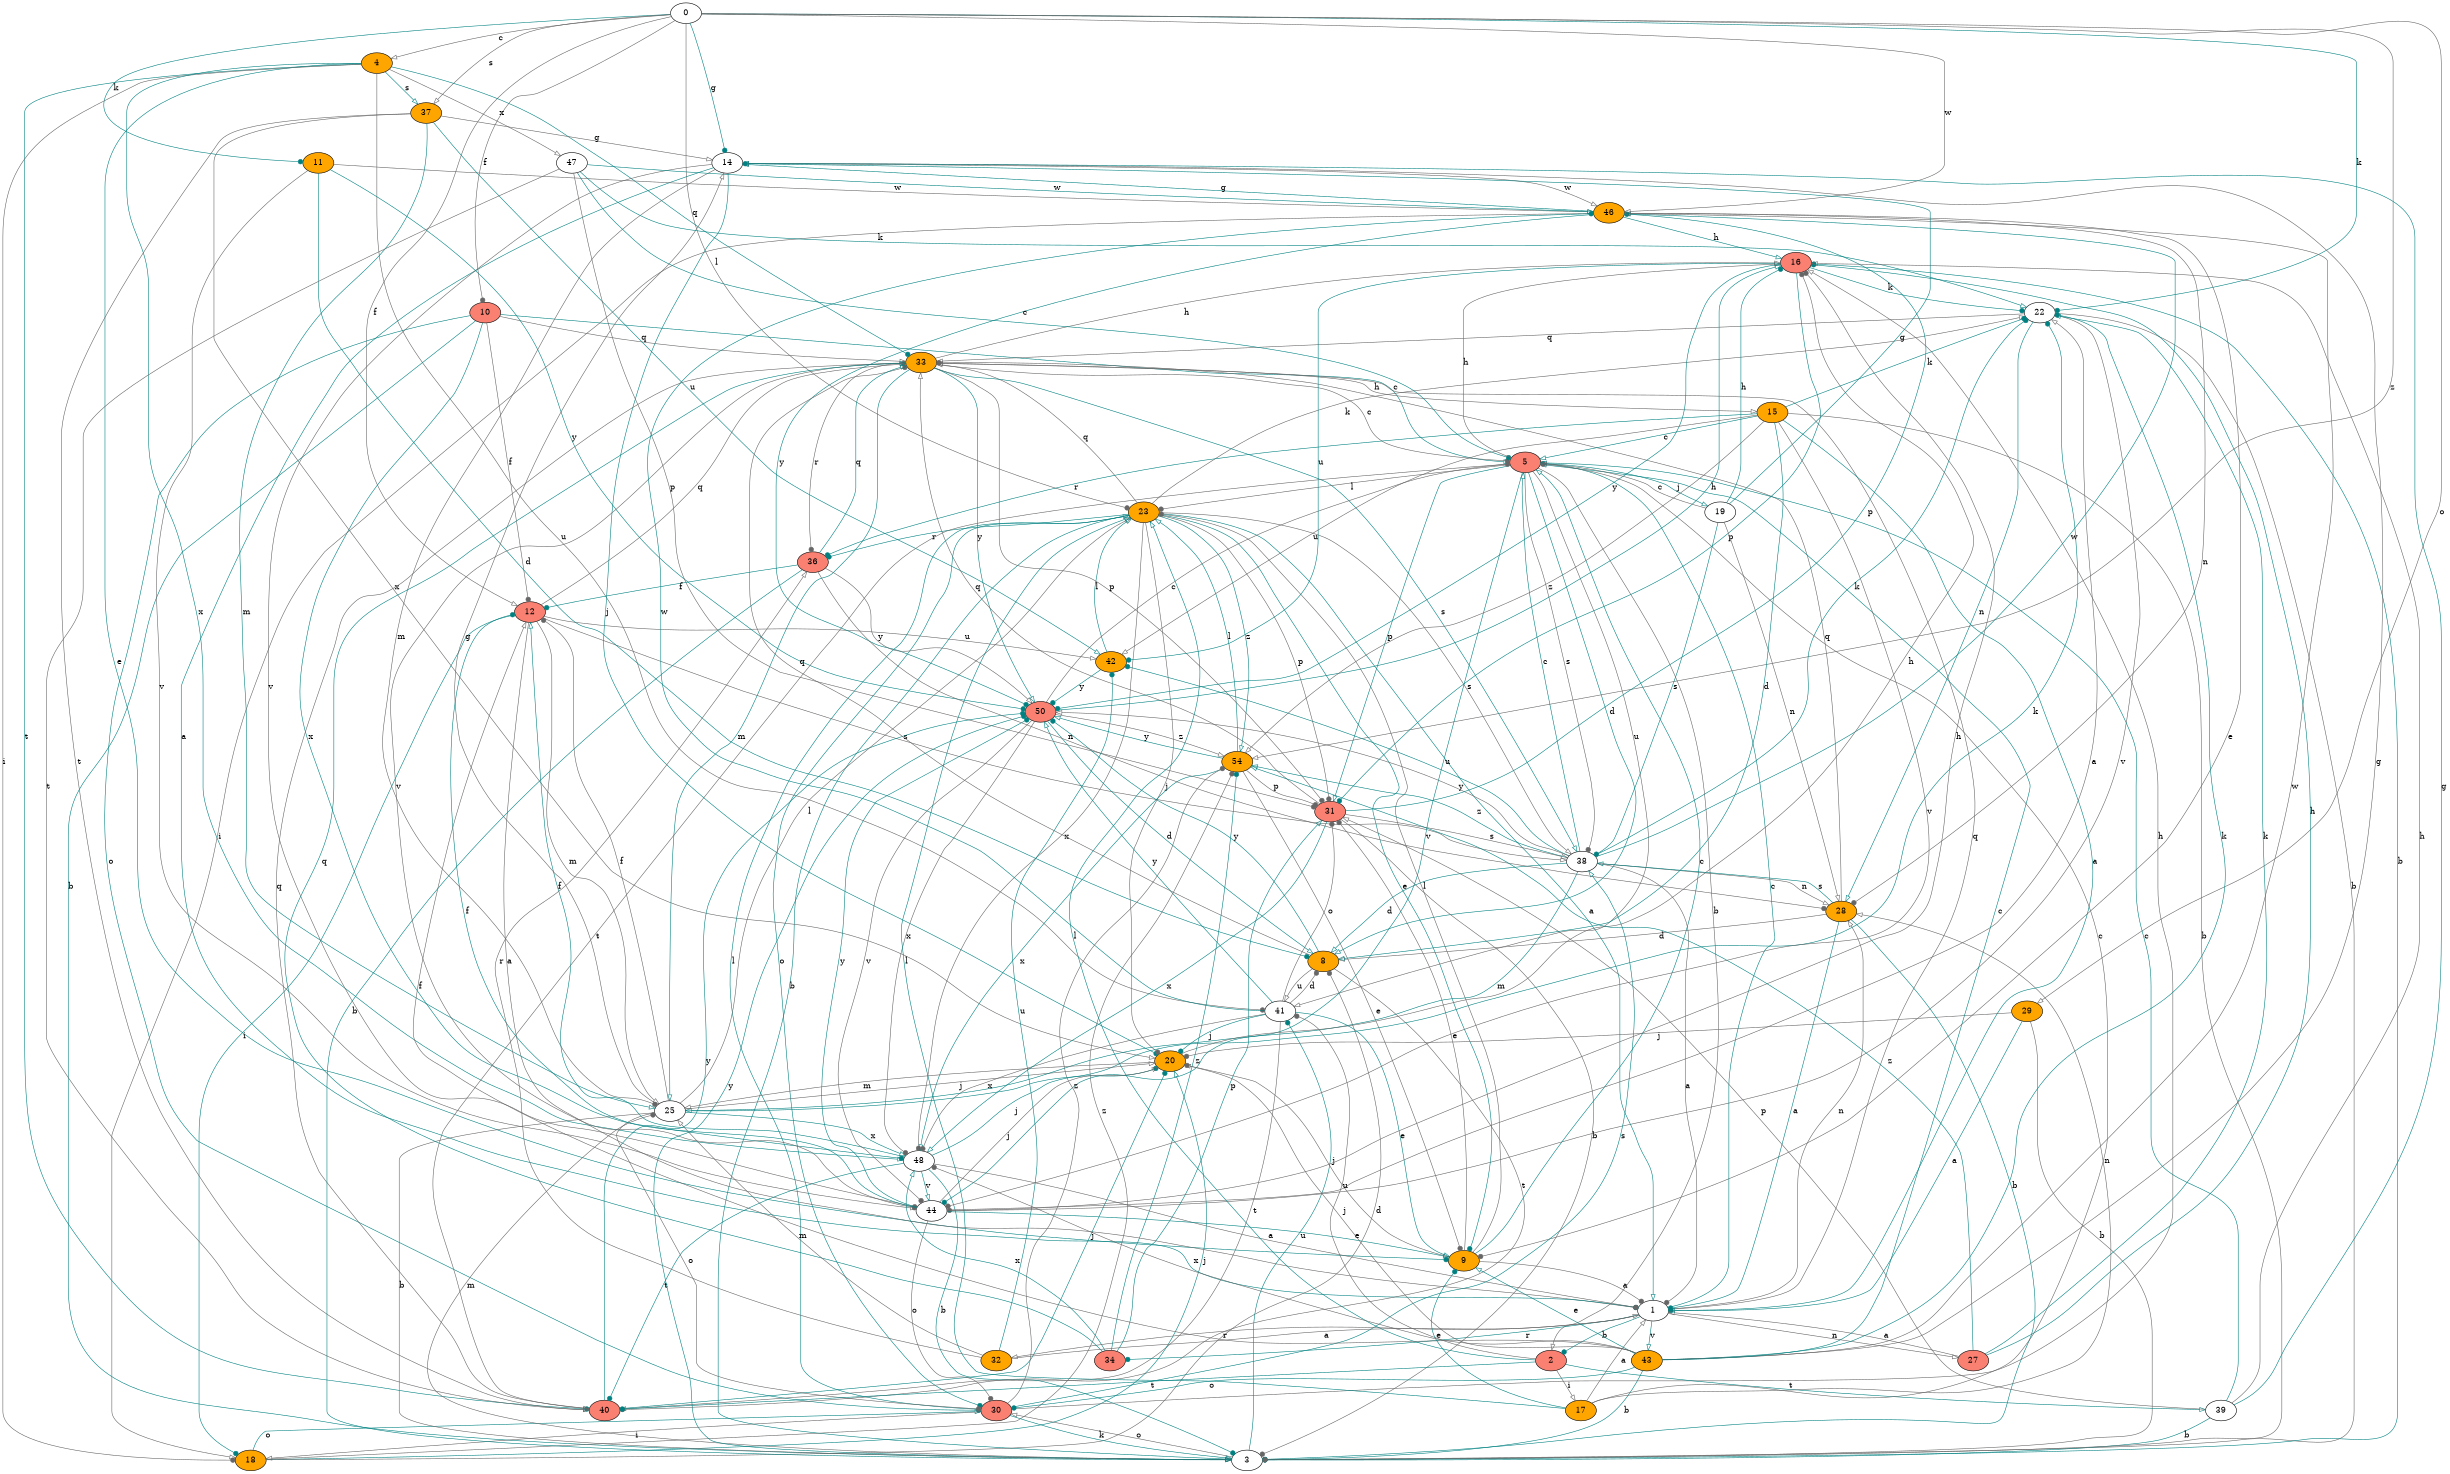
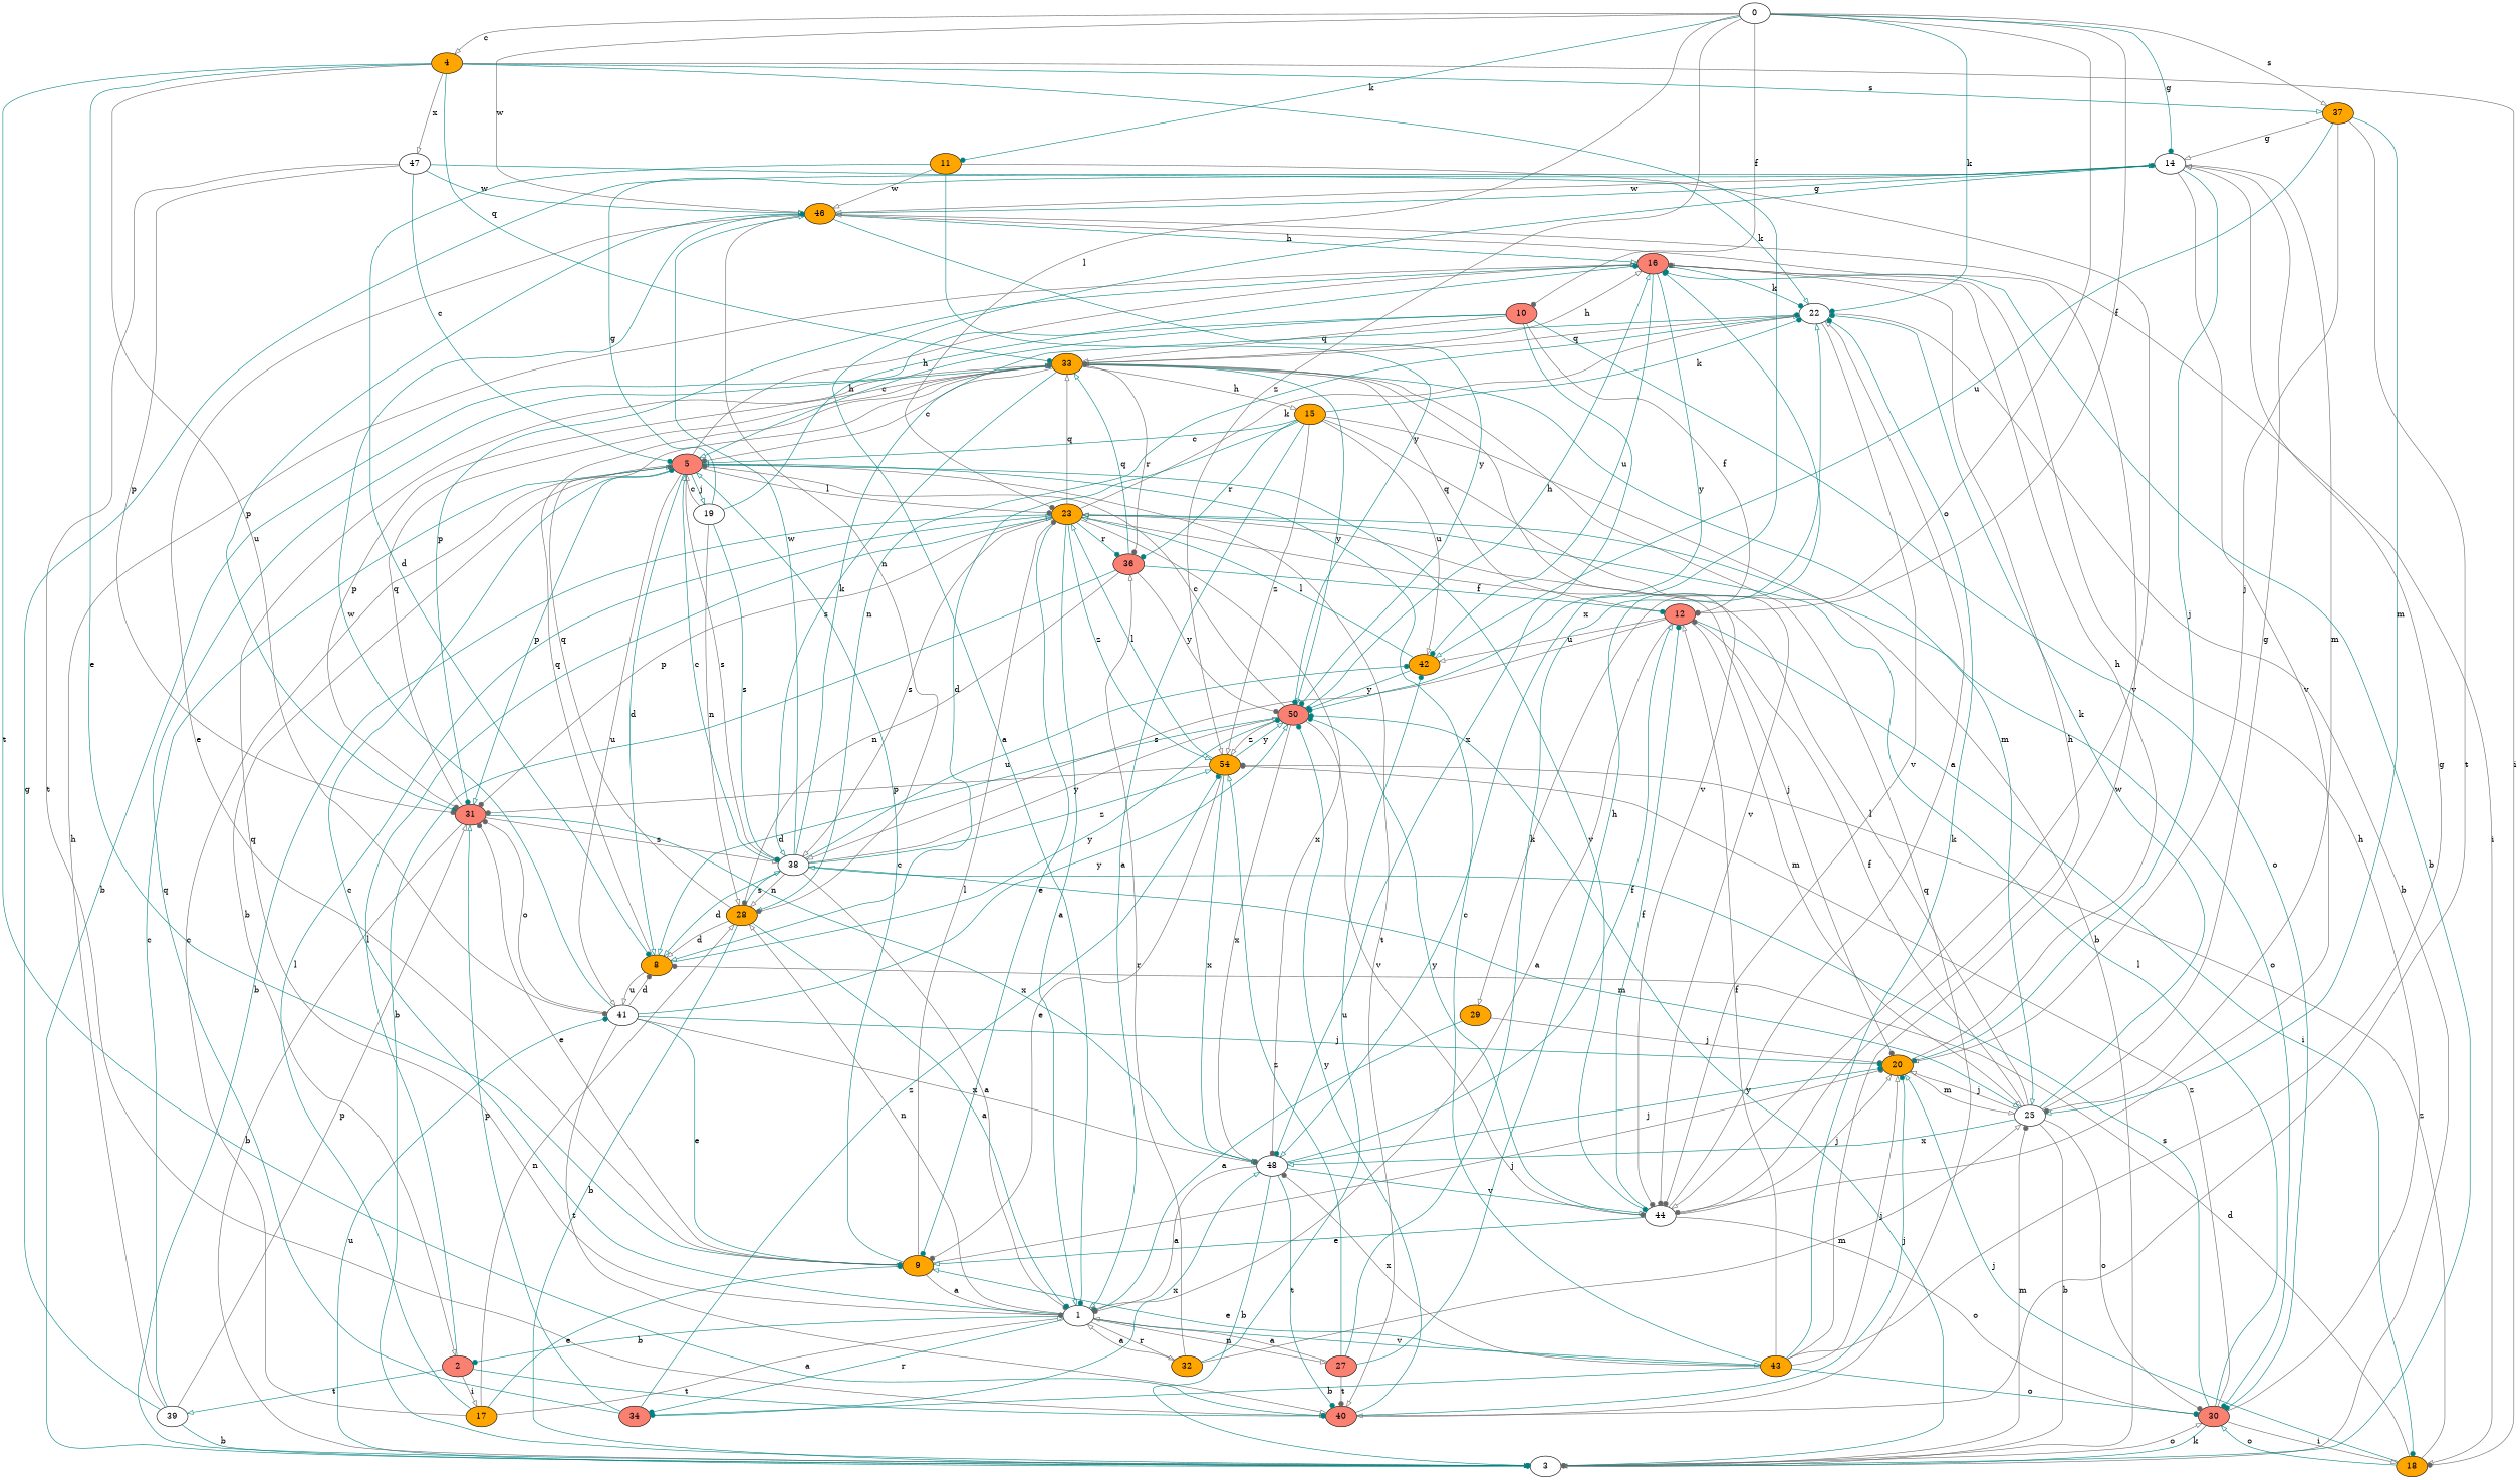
  strict digraph {
    node [fillcolor=orange style=filled]
    edge [arrowhead=onormal color=gray40]
    0 [fillcolor=white]
    4
    10 [fillcolor=salmon]
    12 [fillcolor=salmon]
    14 [fillcolor=white]
    n6 [label=11]
    22 [fillcolor=white]
    23
    29
    37
    46
    54
    33
    40 [fillcolor=salmon]
    41 [fillcolor=white]
    9
    18
    47 [fillcolor=white]
    48 [fillcolor=white]
    5 [fillcolor=salmon]
    3 [fillcolor=white]
    30 [fillcolor=salmon]
    1 [fillcolor=white]
    25 [fillcolor=white]
    38 [fillcolor=white]
    42
    44 [fillcolor=white]
    20
    50 [fillcolor=salmon]
    8
    28
    31 [fillcolor=salmon]
    36 [fillcolor=salmon]
    16 [fillcolor=salmon]
    2 [fillcolor=salmon]
    27 [fillcolor=salmon]
    34 [fillcolor=salmon]
    n38 [label=32]
    43
    17
    39 [fillcolor=white]
    19 [fillcolor=white]
    15
    0 -> 4 [label=c]
    0 -> 10 [arrowhead=dot label=f]
-   0 -> 12 [label=f]
+   0 -> 12 [arrowhead=dot label=f]
    0 -> 14 [arrowhead=dot color=teal label=g]
    0 -> n6 [arrowhead=dot color=teal label=k]
    0 -> 22 [arrowhead=dot color=teal label=k]
    0 -> 23 [arrowhead=dot label=l]
    0 -> 29 [label=o]
    0 -> 37 [label=s]
    0 -> 46 [label=w]
    0 -> 54 [label=z]
    4 -> 37 [color=teal label=s]
    4 -> 33 [arrowhead=dot color=teal label=q]
    4 -> 40 [arrowhead=dot color=teal label=t]
    4 -> 41 [arrowhead=dot label=u]
    4 -> 9 [arrowhead=dot color=teal label=e]
    4 -> 18 [arrowhead=dot label=i]
    4 -> 47 [label=x]
    4 -> 48 [color=teal label=x]
    10 -> 12 [arrowhead=dot label=f]
    10 -> 33 [label=q]
    10 -> 48 [arrowhead=dot color=teal label=x]
    10 -> 5 [color=teal label=c]
    10 -> 3 [color=teal label=b]
    10 -> 30 [arrowhead=dot color=teal label=o]
    12 -> 33 [label=q]
    12 -> 18 [arrowhead=dot color=teal label=i]
    12 -> 1 [arrowhead=dot label=a]
    12 -> 25 [label=m]
    12 -> 38 [label=s]
    12 -> 42 [label=u]
    14 -> 46 [label=w]
    14 -> 1 [arrowhead=dot color=teal label=a]
    14 -> 25 [arrowhead=dot label=m]
    14 -> 44 [arrowhead=dot label=v]
    14 -> 20 [arrowhead=dot color=teal label=j]
    n6 -> 46 [label=w]
    n6 -> 44 [label=v]
    n6 -> 50 [arrowhead=dot color=teal label=y]
    n6 -> 8 [arrowhead=dot color=teal label=d]
    22 -> 33 [label=q]
    22 -> 3 [arrowhead=dot label=b]
    22 -> 44 [arrowhead=dot label=v]
    22 -> 28 [color=teal label=n]
    23 -> 22 [label=k]
    23 -> 54 [color=teal label=z]
    23 -> 33 [label=q]
    23 -> 9 [arrowhead=dot color=teal label=e]
    23 -> 48 [arrowhead=dot label=x]
    23 -> 3 [color=teal label=b]
    23 -> 30 [arrowhead=dot color=teal label=o]
    23 -> 1 [color=teal label=a]
    23 -> 38 [label=s]
    23 -> 20 [arrowhead=dot label=j]
    23 -> 31 [arrowhead=dot label=p]
    23 -> 36 [arrowhead=dot color=teal label=r]
-   29 -> 3 [arrowhead=dot label=b]
    29 -> 1 [arrowhead=dot color=teal label=a]
    29 -> 20 [arrowhead=dot label=j]
    37 -> 14 [label=g]
    37 -> 40 [label=t]
    37 -> 25 [color=teal label=m]
    37 -> 42 [color=teal label=u]
-   37 -> 20 [label=x]
+   37 -> 20 [label=j]
    46 -> 14 [color=teal label=g]
    46 -> 9 [arrowhead=dot label=e]
    46 -> 18 [label=i]
    46 -> 50 [arrowhead=dot color=teal label=y]
    46 -> 28 [arrowhead=dot label=n]
-   31 -> 46 [arrowhead=dot color=teal label=p]
+   46 -> 31 [arrowhead=dot color=teal label=p]
    46 -> 16 [color=teal label=h]
    54 -> 23 [color=teal label=l]
    54 -> 9 [arrowhead=dot label=e]
    54 -> 48 [color=teal label=x]
    54 -> 50 [color=teal label=y]
    54 -> 31 [arrowhead=dot label=p]
    33 -> 5 [arrowhead=dot label=c]
    33 -> 25 [color=teal label=m]
    33 -> 38 [color=teal label=s]
    33 -> 44 [arrowhead=dot label=v]
    33 -> 50 [color=teal label=y]
    33 -> 31 [arrowhead=dot label=p]
    33 -> 36 [arrowhead=dot label=r]
    33 -> 16 [label=h]
    33 -> 15 [label=h]
    40 -> 33 [arrowhead=dot label=q]
    40 -> 20 [arrowhead=dot color=teal label=j]
    40 -> 50 [arrowhead=dot color=teal label=y]
    41 -> 46 [arrowhead=dot color=teal label=w]
    41 -> 40 [label=t]
    41 -> 9 [color=teal label=e]
    41 -> 48 [arrowhead=dot label=x]
    41 -> 20 [arrowhead=dot color=teal label=j]
    41 -> 50 [color=teal label=y]
    41 -> 8 [arrowhead=dot label=d]
    41 -> 31 [arrowhead=dot label=o]
    9 -> 23 [arrowhead=dot label=l]
    9 -> 5 [color=teal label=c]
    9 -> 1 [arrowhead=dot label=a]
    9 -> 20 [arrowhead=dot label=j]
    9 -> 31 [arrowhead=dot label=e]
    18 -> 54 [arrowhead=dot label=z]
    18 -> 30 [color=teal label=o]
    18 -> 20 [color=teal label=j]
    18 -> 8 [arrowhead=dot label=d]
    47 -> 22 [color=teal label=k]
    47 -> 46 [color=teal label=w]
    47 -> 40 [label=t]
    47 -> 5 [arrowhead=dot color=teal label=c]
    47 -> 31 [arrowhead=dot label=p]
    48 -> 12 [color=teal label=f]
    48 -> 40 [arrowhead=dot color=teal label=t]
    48 -> 3 [arrowhead=dot color=teal label=b]
    48 -> 1 [arrowhead=dot label=a]
    48 -> 44 [color=teal label=v]
    48 -> 20 [arrowhead=dot color=teal label=j]
    5 -> 23 [arrowhead=dot label=l]
    5 -> 40 [label=t]
    5 -> 41 [label=u]
    5 -> 38 [arrowhead=dot label=s]
    5 -> 44 [arrowhead=dot color=teal label=v]
    5 -> 8 [color=teal label=d]
    5 -> 31 [color=teal label=p]
    5 -> 16 [label=h]
    5 -> 2 [label=b]
    5 -> 19 [color=teal label=j]
    3 -> 41 [arrowhead=dot color=teal label=u]
    3 -> 30 [label=o]
    3 -> 25 [arrowhead=dot label=m]
    3 -> 50 [arrowhead=dot color=teal label=y]
    3 -> 16 [arrowhead=dot color=teal label=b]
    30 -> 23 [color=teal label=l]
    30 -> 54 [arrowhead=dot label=z]
    30 -> 18 [label=i]
    30 -> 3 [color=teal label=k]
    30 -> 38 [color=teal label=s]
    30 -> 16 [label=h]
    1 -> 33 [label=q]
    1 -> 5 [arrowhead=dot color=teal label=c]
    1 -> 28 [label=n]
    1 -> 2 [arrowhead=dot color=teal label=b]
    1 -> 27 [label=n]
    1 -> 34 [arrowhead=dot color=teal label=r]
    1 -> n38 [label=r]
    1 -> 43 [color=teal label=v]
    25 -> 12 [arrowhead=dot label=f]
    25 -> 14 [label=g]
    25 -> 22 [arrowhead=dot color=teal label=k]
    25 -> 23 [label=l]
    25 -> 48 [color=teal label=x]
    25 -> 3 [label=b]
    25 -> 30 [arrowhead=dot label=o]
    25 -> 20 [label=j]
    38 -> 22 [arrowhead=dot color=teal label=k]
    38 -> 46 [color=teal label=w]
    38 -> 54 [color=teal label=z]
    38 -> 5 [color=teal label=c]
    38 -> 1 [arrowhead=dot label=a]
    38 -> 25 [color=teal label=m]
    38 -> 42 [arrowhead=dot color=teal label=u]
    38 -> 50 [label=y]
    38 -> 8 [color=teal label=d]
    38 -> 28 [label=n]
    42 -> 23 [color=teal label=l]
    42 -> 50 [arrowhead=dot color=teal label=y]
    44 -> 12 [arrowhead=dot color=teal label=f]
    44 -> 22 [label=a]
    44 -> 9 [color=teal label=e]
    44 -> 30 [arrowhead=dot label=o]
    44 -> 20 [label=j]
    44 -> 50 [arrowhead=dot color=teal label=y]
    44 -> 16 [arrowhead=dot label=h]
    20 -> 25 [label=m]
    20 -> 16 [arrowhead=dot label=h]
    50 -> 54 [label=z]
    50 -> 48 [arrowhead=dot label=x]
    50 -> 5 [arrowhead=dot label=c]
    50 -> 44 [arrowhead=dot label=v]
    50 -> 8 [color=teal label=d]
    50 -> 16 [color=teal label=h]
    8 -> 33 [arrowhead=dot label=q]
    8 -> 41 [label=u]
    8 -> 50 [arrowhead=dot color=teal label=y]
    28 -> 33 [arrowhead=dot label=q]
    28 -> 3 [arrowhead=dot color=teal label=b]
    28 -> 1 [arrowhead=dot color=teal label=a]
    28 -> 38 [color=teal label=s]
    28 -> 8 [label=d]
    31 -> 33 [label=q]
    31 -> 48 [color=teal label=x]
    31 -> 3 [arrowhead=dot label=b]
    31 -> 38 [label=s]
    36 -> 12 [arrowhead=dot color=teal label=f]
    36 -> 33 [color=teal label=q]
    36 -> 3 [color=teal label=b]
-   36 -> 50 [label=y]
+   36 -> 50 [arrowhead=dot label=y]
    36 -> 28 [arrowhead=dot label=n]
    16 -> 22 [arrowhead=dot color=teal label=k]
    16 -> 42 [arrowhead=dot color=teal label=u]
    16 -> 50 [arrowhead=dot color=teal label=y]
    16 -> 31 [arrowhead=dot color=teal label=p]
    2 -> 23 [color=teal label=l]
    2 -> 40 [arrowhead=dot color=teal label=t]
-   2 -> 41 [arrowhead=dot label=u]
    2 -> 17 [label=i]
    2 -> 39 [color=teal label=t]
    27 -> 22 [color=teal label=k]
    27 -> 54 [color=teal label=z]
-   8 -> 40 [arrowhead=dot label=t]
+   27 -> 40 [arrowhead=dot label=t]
    27 -> 1 [label=a]
    27 -> 16 [arrowhead=dot color=teal label=h]
    34 -> 54 [arrowhead=dot color=teal label=z]
    34 -> 33 [color=teal label=q]
    34 -> 48 [color=teal label=x]
    34 -> 31 [color=teal label=p]
    n38 -> 1 [label=a]
    n38 -> 25 [label=m]
    n38 -> 42 [arrowhead=dot color=teal label=u]
    n38 -> 36 [label=r]
    43 -> 12 [label=f]
    43 -> 14 [label=g]
    43 -> 22 [arrowhead=dot color=teal label=k]
    43 -> 46 [label=w]
    43 -> 9 [color=teal label=e]
    43 -> 48 [arrowhead=dot label=x]
    43 -> 5 [color=teal label=c]
-   43 -> 3 [arrowhead=dot color=teal label=b]
+   43 -> 34 [arrowhead=dot color=teal label=b]
    43 -> 30 [arrowhead=dot color=teal label=o]
    43 -> 20 [label=j]
    17 -> 23 [color=teal label=l]
    17 -> 9 [arrowhead=dot color=teal label=e]
    17 -> 5 [arrowhead=dot label=c]
    17 -> 1 [label=a]
    17 -> 28 [label=n]
    39 -> 14 [color=teal label=g]
    39 -> 5 [color=teal label=c]
    39 -> 3 [arrowhead=dot color=teal label=b]
    39 -> 31 [label=p]
    39 -> 16 [label=h]
    19 -> 14 [arrowhead=dot color=teal label=g]
    19 -> 5 [label=c]
    19 -> 38 [arrowhead=dot color=teal label=s]
    19 -> 28 [label=n]
    19 -> 16 [arrowhead=dot color=teal label=h]
    15 -> 22 [arrowhead=dot color=teal label=k]
    15 -> 54 [label=z]
    15 -> 5 [color=teal label=c]
    15 -> 3 [arrowhead=dot label=b]
    15 -> 1 [color=teal label=a]
    15 -> 42 [label=u]
    15 -> 44 [arrowhead=dot label=v]
    15 -> 8 [color=teal label=d]
    15 -> 36 [arrowhead=dot color=teal label=r]
  }
